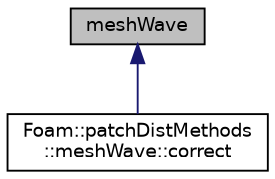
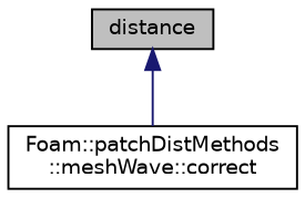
  digraph {
    rankdir=TB
    node [color=black fontname=Helvetica fontsize=10 shape=record]
-   n1 [fillcolor=grey75 fontcolor=black height=0.2 label=meshWave style=filled width=0.4]
+   n1 [fillcolor=grey75 fontcolor=black height=0.2 label=distance style=filled width=0.4]
    n2 [height=0.2 label="Foam::patchDistMethods\l::meshWave::correct" width=0.4]
    n1 -> n2 [color=midnightblue dir=back fontname=Helvetica fontsize=10 labelfontname=Helvetica labelfontsize=10 style=solid]
  }
